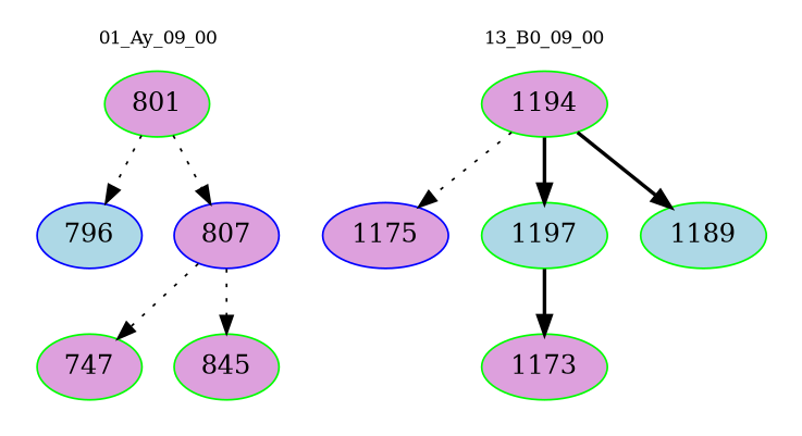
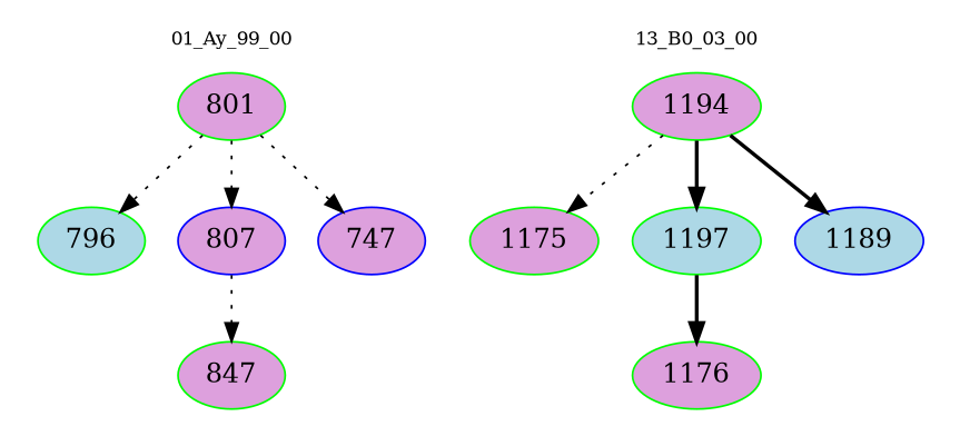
  digraph {
    node [color=green fillcolor=plum style=filled]
    edge [color=black style=dotted]
    n1 [label=801]
-   n2 [color=blue fillcolor=lightblue label=796]
+   n2 [fillcolor=lightblue label=796]
    n3 [color=blue label=807]
-   n4 [label=747]
-   n5 [label=845]
+   n4 [color=blue label=747]
+   n5 [label=847]
    n6 [label=1194]
-   n7 [color=blue label=1175]
+   n7 [label=1175]
    n8 [fillcolor=lightblue label=1197]
-   n9 [fillcolor=lightblue label=1189]
-   n10 [label=1173]
+   n9 [color=blue fillcolor=lightblue label=1189]
+   n10 [label=1176]
    subgraph cluster_1 {
      color=white
      fontsize=10
-     label="01_Ay_09_00"
+     label="01_Ay_99_00"
      n1
      n2
      n3
      n4
      n5
    }
    subgraph cluster_2 {
      color=white
      fontsize=10
-     label="13_B0_09_00"
+     label="13_B0_03_00"
      n6
      n7
      n8
      n9
      n10
    }
    n1 -> n2
    n1 -> n3
-   n3 -> n4
+   n1 -> n4
    n3 -> n5
    n6 -> n7
    n6 -> n8 [style=bold]
    n6 -> n9 [style=bold]
    n8 -> n10 [style=bold]
  }
